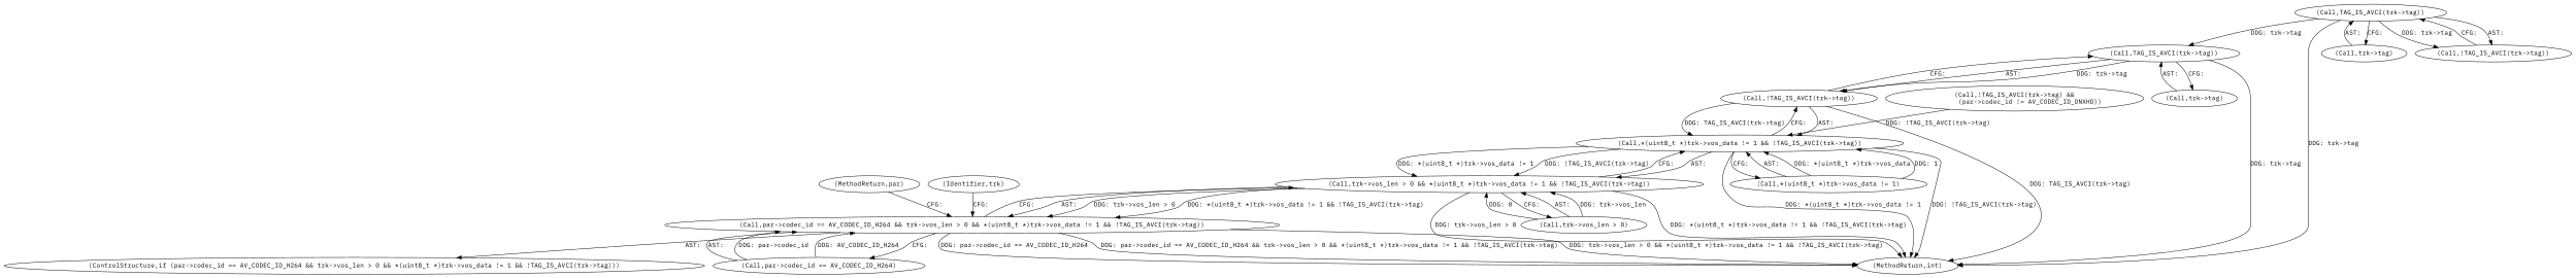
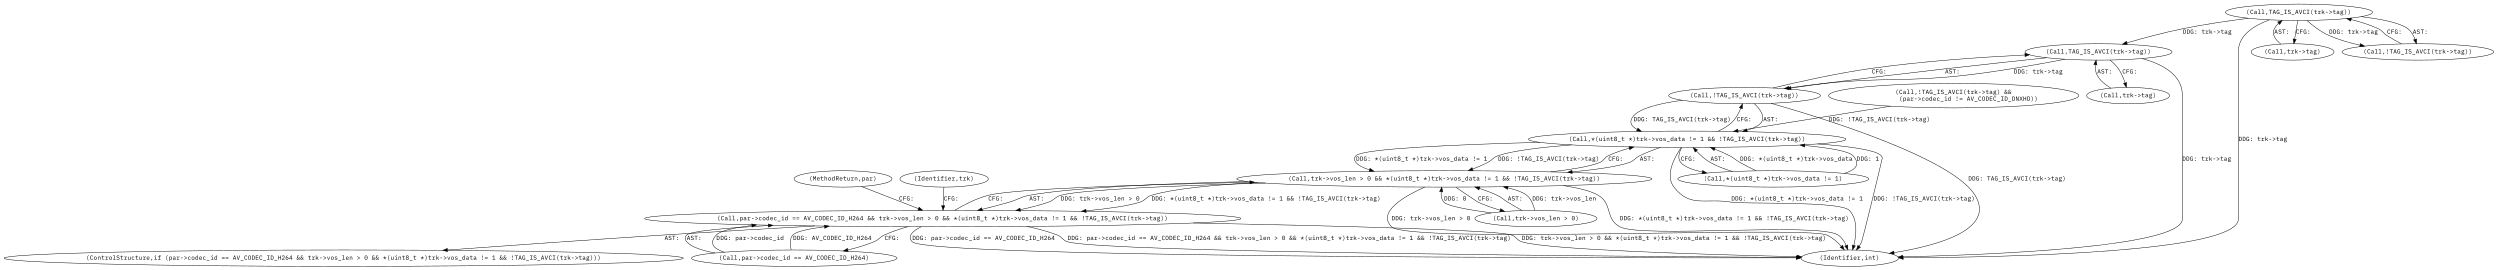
  digraph {
    fontname="IBM Plex Mono"
    node [fontname="IBM Plex Mono"]
    edge [fontname="IBM Plex Mono"]
    n1 [label="(Call,TAG_IS_AVCI(trk->tag))"]
    n2 [label="(Call,!TAG_IS_AVCI(trk->tag))"]
    n3 [label="(Call,trk->tag)"]
-   n4 [label="(MethodReturn,int)"]
+   n4 [label="(Identifier,int)"]
    n5 [label="(Call,*(uint8_t *)trk->vos_data != 1 && !TAG_IS_AVCI(trk->tag))"]
    n6 [label="(Call,TAG_IS_AVCI(trk->tag))"]
    n7 [label="(Call,trk->tag)"]
    n8 [label="(Call,!TAG_IS_AVCI(trk->tag))"]
    n9 [label="(Call,trk->vos_len > 0 && *(uint8_t *)trk->vos_data != 1 && !TAG_IS_AVCI(trk->tag))"]
    n10 [label="(Call,*(uint8_t *)trk->vos_data != 1)"]
    n11 [label="(Call,par->codec_id == AV_CODEC_ID_H264 && trk->vos_len > 0 && *(uint8_t *)trk->vos_data != 1 && !TAG_IS_AVCI(trk->tag))"]
    n12 [label="(Call,trk->vos_len > 0)"]
    n13 [label="(ControlStructure,if (par->codec_id == AV_CODEC_ID_H264 && trk->vos_len > 0 && *(uint8_t *)trk->vos_data != 1 && !TAG_IS_AVCI(trk->tag)))"]
    n14 [label="(Call,par->codec_id == AV_CODEC_ID_H264)"]
    n15 [label="(Call,!TAG_IS_AVCI(trk->tag) &&\n        (par->codec_id != AV_CODEC_ID_DNXHD))"]
    n16 [label="(MethodReturn,par)"]
    n17 [label="(Identifier,trk)"]
    n1 -> n2 [label="AST: "]
    n1 -> n2 [label="DDG: trk->tag"]
    n1 -> n3 [label="CFG: "]
    n1 -> n4 [label="DDG: trk->tag"]
    n2 -> n1 [label="CFG: "]
    n2 -> n4 [label="DDG: TAG_IS_AVCI(trk->tag)"]
    n2 -> n5 [label="AST: "]
    n2 -> n5 [label="DDG: TAG_IS_AVCI(trk->tag)"]
    n3 -> n1 [label="AST: "]
    n5 -> n2 [label="CFG: "]
    n5 -> n4 [label="DDG: *(uint8_t *)trk->vos_data != 1"]
    n5 -> n4 [label="DDG: !TAG_IS_AVCI(trk->tag)"]
    n5 -> n9 [label="AST: "]
    n5 -> n9 [label="DDG: *(uint8_t *)trk->vos_data != 1"]
    n5 -> n9 [label="DDG: !TAG_IS_AVCI(trk->tag)"]
    n5 -> n10 [label="CFG: "]
    n6 -> n1 [label="DDG: trk->tag"]
    n6 -> n4 [label="DDG: trk->tag"]
    n6 -> n7 [label="CFG: "]
    n6 -> n8 [label="AST: "]
    n6 -> n8 [label="DDG: trk->tag"]
    n7 -> n6 [label="AST: "]
    n8 -> n6 [label="CFG: "]
    n9 -> n4 [label="DDG: trk->vos_len > 0"]
    n9 -> n4 [label="DDG: *(uint8_t *)trk->vos_data != 1 && !TAG_IS_AVCI(trk->tag)"]
    n9 -> n5 [label="CFG: "]
    n9 -> n11 [label="AST: "]
    n9 -> n11 [label="DDG: trk->vos_len > 0"]
    n9 -> n11 [label="DDG: *(uint8_t *)trk->vos_data != 1 && !TAG_IS_AVCI(trk->tag)"]
    n9 -> n12 [label="CFG: "]
    n10 -> n5 [label="AST: "]
    n10 -> n5 [label="DDG: *(uint8_t *)trk->vos_data"]
    n10 -> n5 [label="DDG: 1"]
    n11 -> n4 [label="DDG: par->codec_id == AV_CODEC_ID_H264 && trk->vos_len > 0 && *(uint8_t *)trk->vos_data != 1 && !TAG_IS_AVCI(trk->tag)"]
    n11 -> n4 [label="DDG: trk->vos_len > 0 && *(uint8_t *)trk->vos_data != 1 && !TAG_IS_AVCI(trk->tag)"]
    n11 -> n4 [label="DDG: par->codec_id == AV_CODEC_ID_H264"]
    n11 -> n9 [label="CFG: "]
    n11 -> n13 [label="AST: "]
    n11 -> n14 [label="CFG: "]
    n12 -> n9 [label="AST: "]
    n12 -> n9 [label="DDG: trk->vos_len"]
    n12 -> n9 [label="DDG: 0"]
    n14 -> n11 [label="AST: "]
    n14 -> n11 [label="DDG: par->codec_id"]
    n14 -> n11 [label="DDG: AV_CODEC_ID_H264"]
    n15 -> n5 [label="DDG: !TAG_IS_AVCI(trk->tag)"]
    n16 -> n11 [label="CFG: "]
    n17 -> n11 [label="CFG: "]
  }
